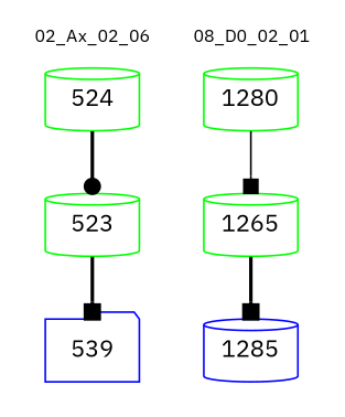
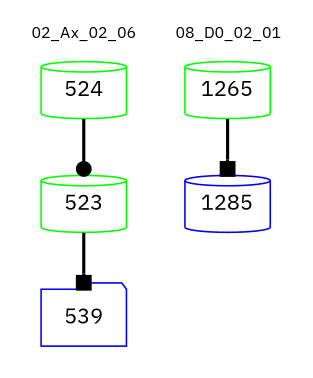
  digraph {
    fontname="IBM Plex Sans"
    node [color=green fontname="IBM Plex Sans" shape=cylinder]
    edge [arrowhead=box color=black fontname="IBM Plex Sans" style=bold]
    n1 [label=524]
    n2 [label=523]
    n3 [color=blue label=539 shape=folder]
-   n4 [label=1280]
    n5 [label=1265]
    n6 [color=blue label=1285]
    subgraph cluster_1 {
      color=white
      fontsize=10
      label="02_Ax_02_06"
      n1
      n2
      n3
    }
    subgraph cluster_2 {
      color=white
      fontsize=10
      label="08_D0_02_01"
-     n4
      n5
      n6
    }
    n1 -> n2 [arrowhead=dot]
    n2 -> n3
-   n4 -> n5 [style=solid]
    n5 -> n6
  }
